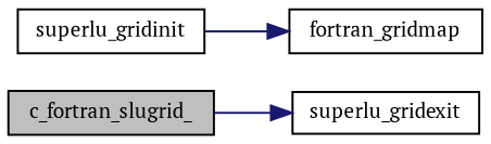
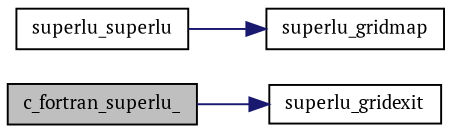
  digraph {
    fontname="PT Serif"
    rankdir=LR
    node [color=black fillcolor=white fontname="PT Serif" fontsize=10 shape=record style=filled]
    edge [color=midnightblue fontname="PT Serif" fontsize=10 labelfontname=Helvetica labelfontsize=10 style=solid]
-   n1 [fillcolor=grey75 fontcolor=black height=0.2 label=c_fortran_slugrid_ width=0.4]
+   n1 [fillcolor=grey75 fontcolor=black height=0.2 label=c_fortran_superlu_ width=0.4]
    n2 [height=0.2 label=superlu_gridexit width=0.4]
-   n3 [height=0.2 label=superlu_gridinit width=0.4]
-   n4 [height=0.2 label=fortran_gridmap width=0.4]
+   n3 [height=0.2 label=superlu_superlu width=0.4]
+   n4 [height=0.2 label=superlu_gridmap width=0.4]
    n1 -> n2
    n3 -> n4
  }
